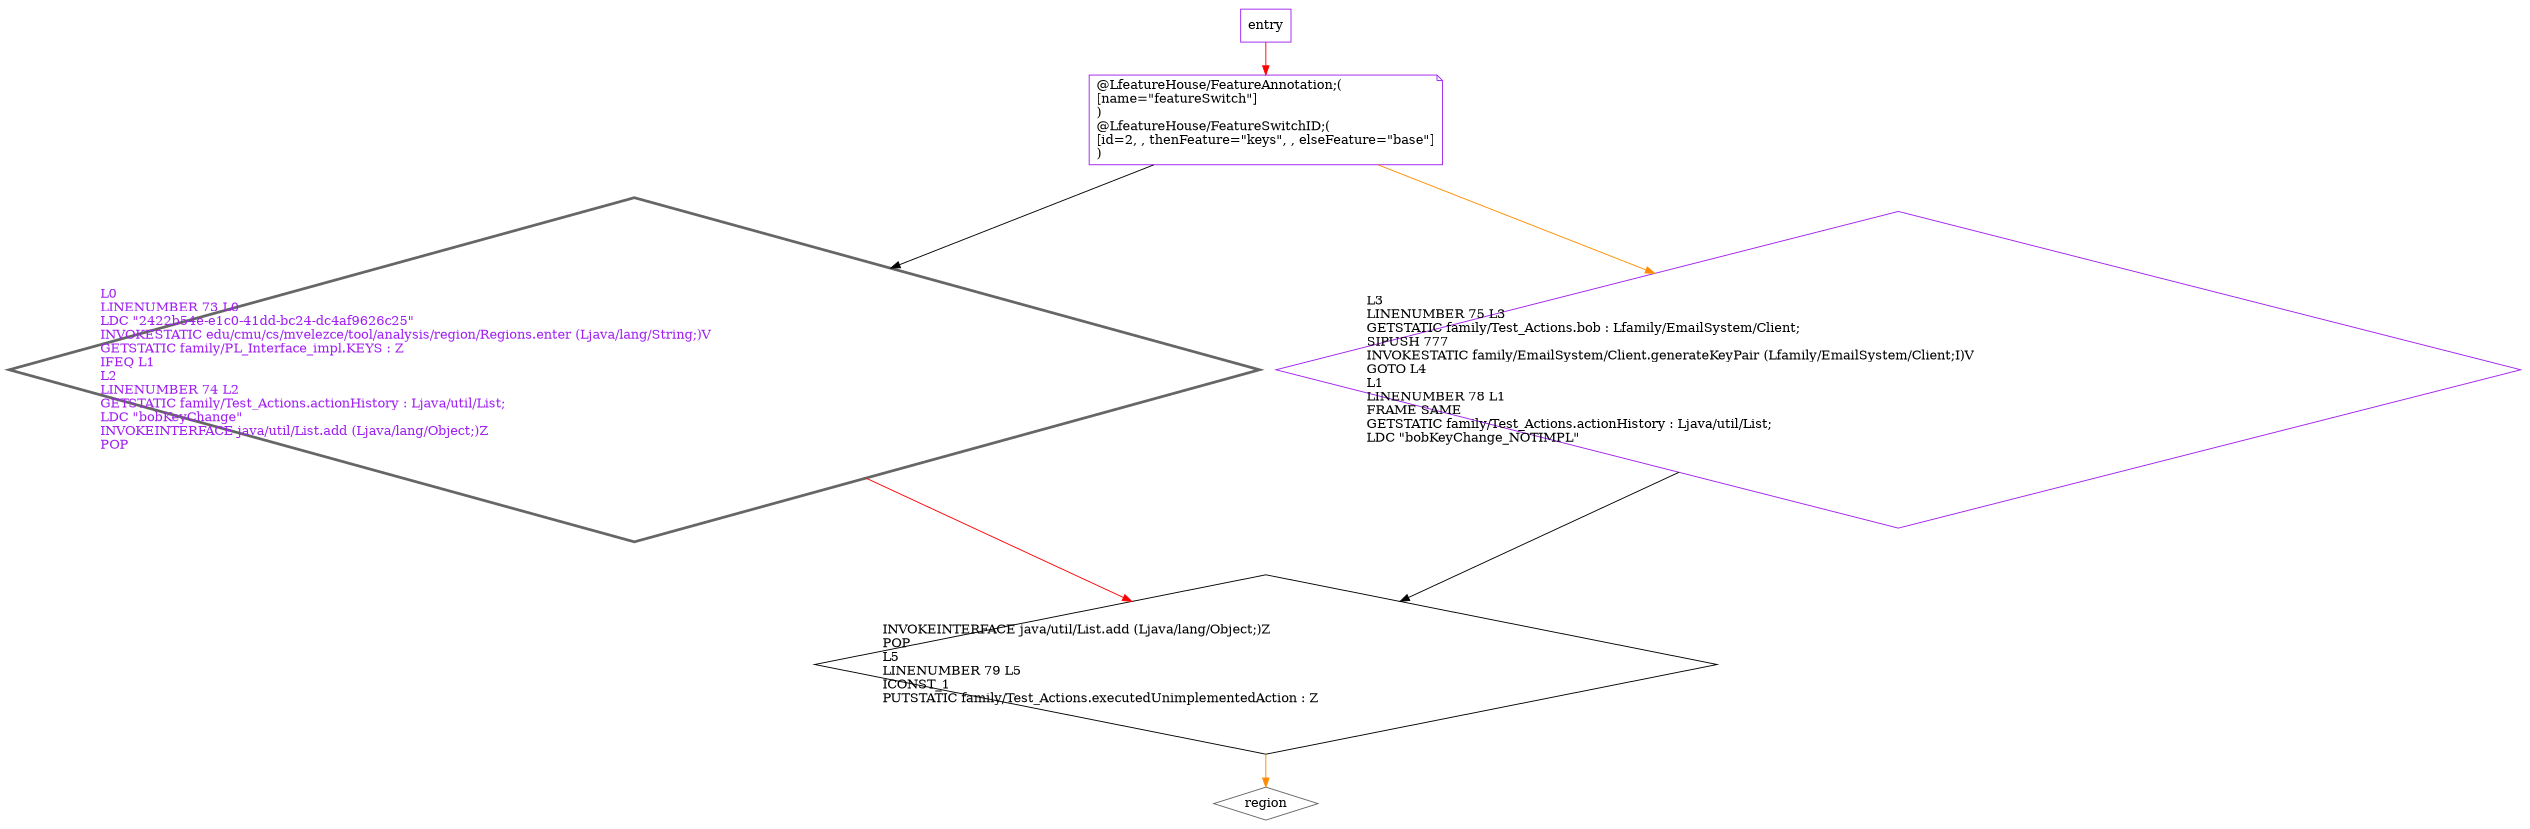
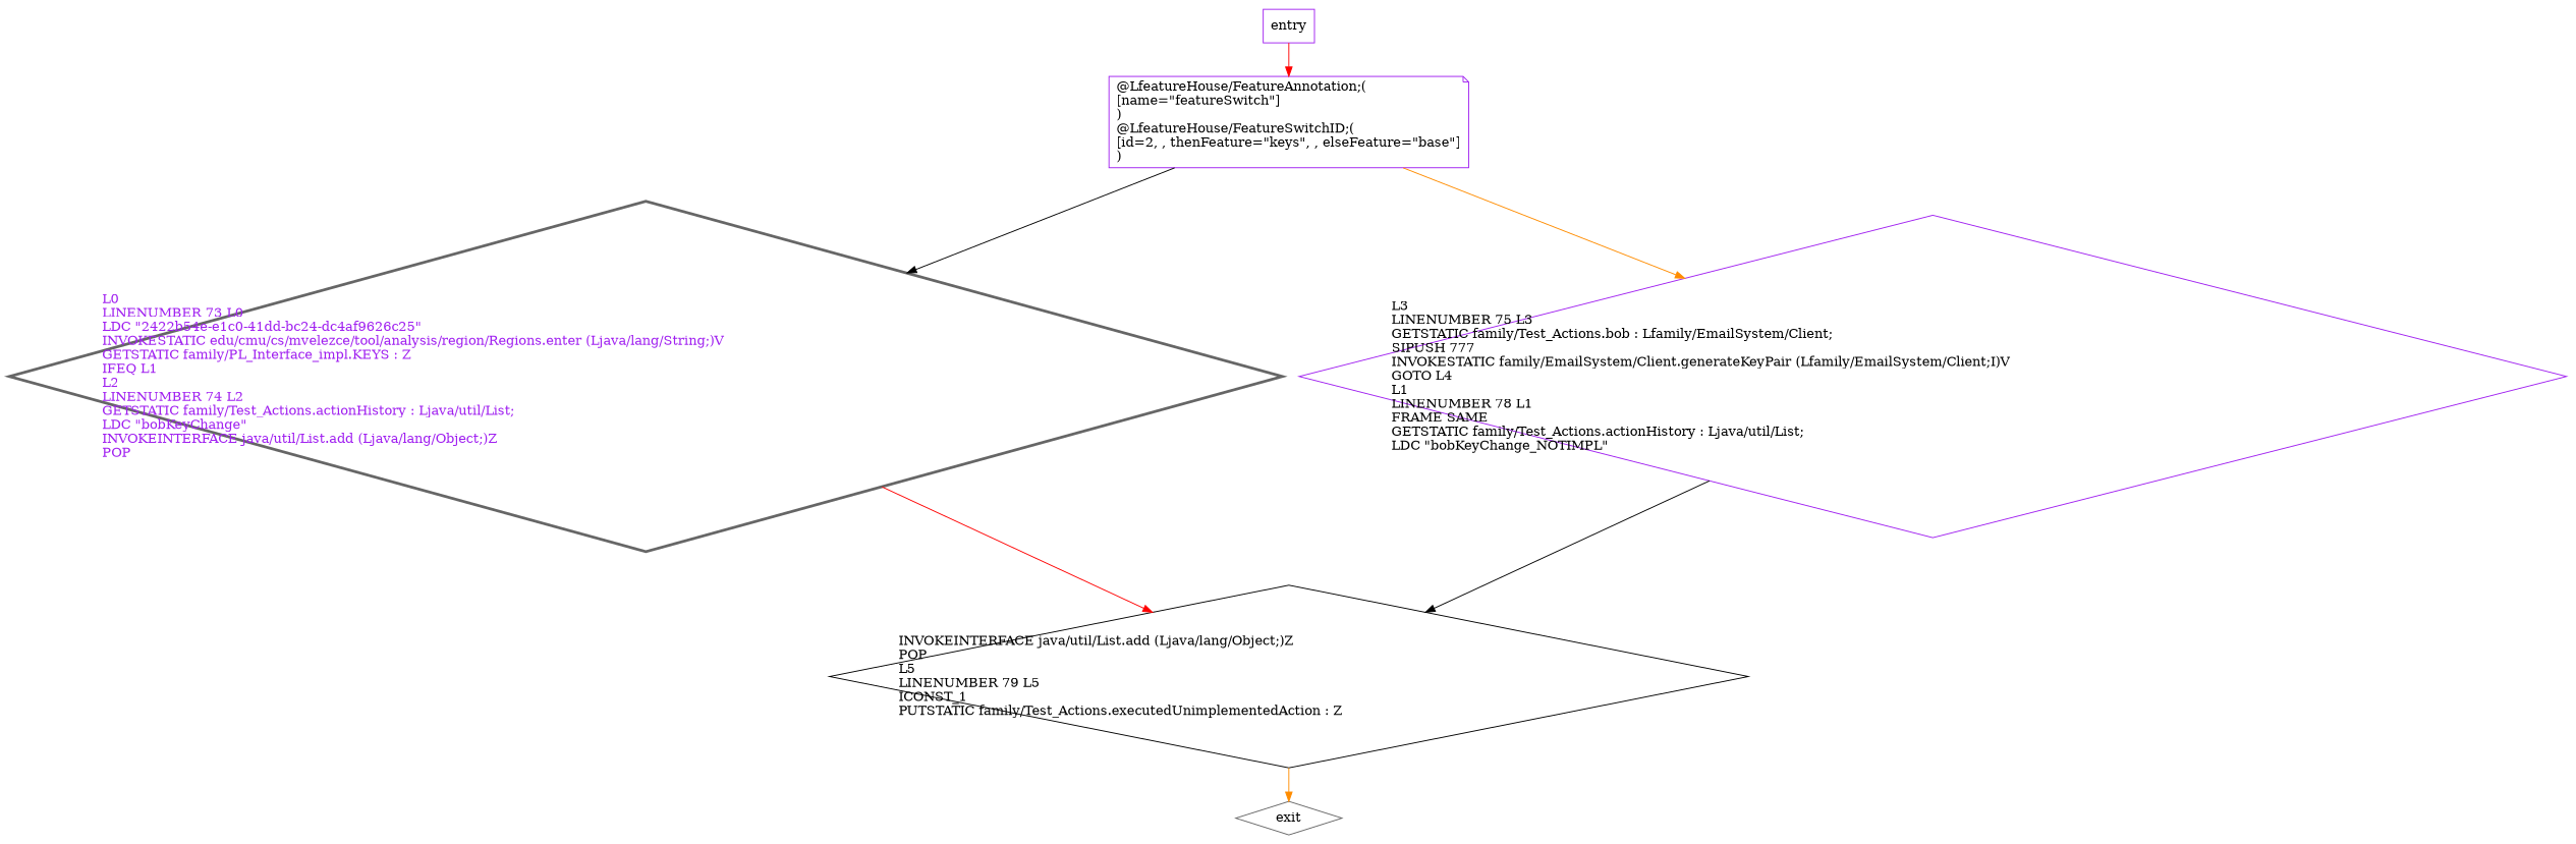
  digraph {
    node [color=purple shape=diamond]
    edge [color=red]
    n1 [color=gray40 fontcolor=purple label="L0\lLINENUMBER 73 L0\lLDC \"2422b54e-e1c0-41dd-bc24-dc4af9626c25\"\lINVOKESTATIC edu/cmu/cs/mvelezce/tool/analysis/region/Regions.enter (Ljava/lang/String;)V\lGETSTATIC family/PL_Interface_impl.KEYS : Z\lIFEQ L1\lL2\lLINENUMBER 74 L2\lGETSTATIC family/Test_Actions.actionHistory : Ljava/util/List;\lLDC \"bobKeyChange\"\lINVOKEINTERFACE java/util/List.add (Ljava/lang/Object;)Z\lPOP\l" penwidth=3]
    n2 [label="INVOKEINTERFACE java/util/List.add (Ljava/lang/Object;)Z\lPOP\lL5\lLINENUMBER 79 L5\lICONST_1\lPUTSTATIC family/Test_Actions.executedUnimplementedAction : Z\l" color=black]
-   exit [color=gray40 label=region]
+   exit [color=gray40]
    n4 [label="L3\lLINENUMBER 75 L3\lGETSTATIC family/Test_Actions.bob : Lfamily/EmailSystem/Client;\lSIPUSH 777\lINVOKESTATIC family/EmailSystem/Client.generateKeyPair (Lfamily/EmailSystem/Client;I)V\lGOTO L4\lL1\lLINENUMBER 78 L1\lFRAME SAME\lGETSTATIC family/Test_Actions.actionHistory : Ljava/util/List;\lLDC \"bobKeyChange_NOTIMPL\"\l"]
    n5 [label="@LfeatureHouse/FeatureAnnotation;(\l[name=\"featureSwitch\"]\l)\l@LfeatureHouse/FeatureSwitchID;(\l[id=2, , thenFeature=\"keys\", , elseFeature=\"base\"]\l)\l" shape=note]
    entry [shape=box]
    n1 -> n2
    n2 -> exit [color=darkorange]
    n4 -> n2 [color=black]
    n5 -> n1 [color=black]
    n5 -> n4 [color=darkorange]
    entry -> n5
  }
